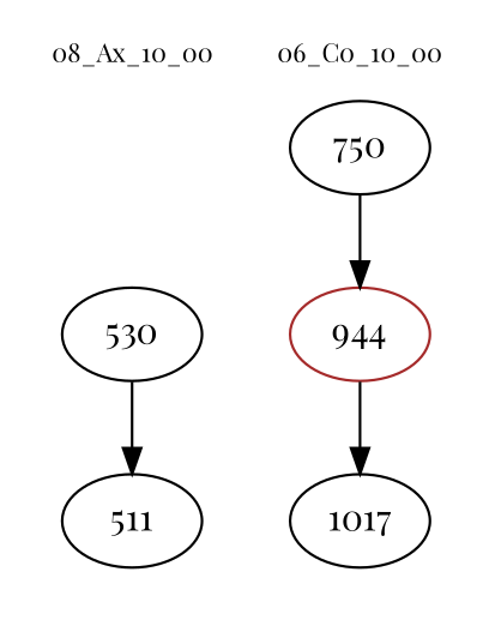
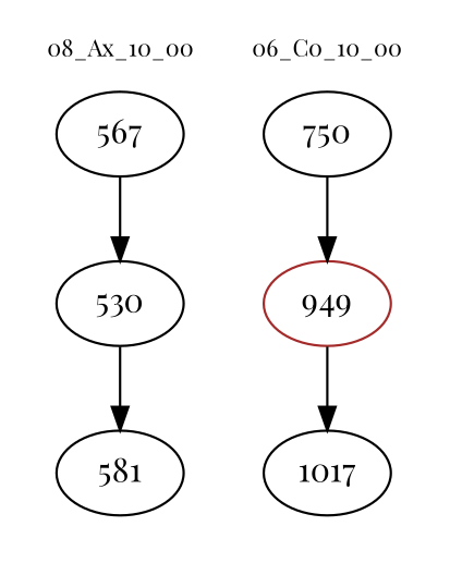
  digraph {
    fontname="Playfair Display"
    node [color=black fontname="Playfair Display"]
    edge [color=black fontname="Playfair Display"]
+   n1 [label=567]
    n2 [label=530]
-   n3 [label=511]
+   n3 [label=581]
    n4 [label=750]
-   n5 [color=brown label=944]
+   n5 [color=brown label=949]
    n6 [label=1017]
    subgraph cluster_1 {
      color=white
      fontsize=10
      label="08_Ax_10_00"
+     n1
      n2
      n3
    }
    subgraph cluster_2 {
      color=white
      fontsize=10
      label="06_C0_10_00"
      n4
      n5
      n6
    }
+   n1 -> n2
    n2 -> n3
    n4 -> n5
    n5 -> n6
  }
